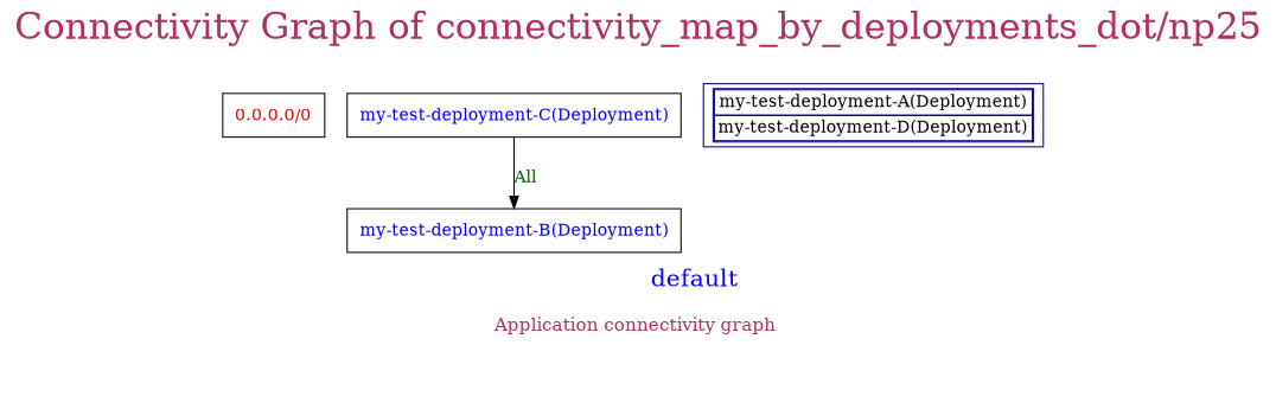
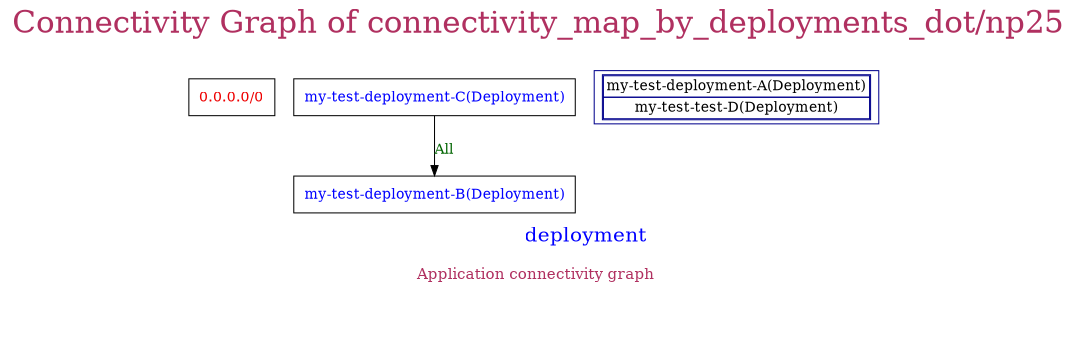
  digraph {
    fontcolor=maroon
    fontsize=30
    label="Connectivity Graph of connectivity_map_by_deployments_dot/np25"
    labelloc=t
    node [shape=box fontcolor=blue]
-   n1 [color=blue4 label=<<table border="1" cellspacing="0"><tr><td>my-test-deployment-A(Deployment)</td></tr><tr><td>my-test-deployment-D(Deployment)</td></tr></table>> fontcolor=""]
+   n1 [color=blue4 label=<<table border="1" cellspacing="0"><tr><td>my-test-deployment-A(Deployment)</td></tr><tr><td>my-test-test-D(Deployment)</td></tr></table>> fontcolor=""]
    n2 [label=<<table border="0" cellspacing="0"><tr><td>my-test-deployment-B(Deployment)</td></tr></table>>]
    n3 [label=<<table border="0" cellspacing="0"><tr><td>my-test-deployment-C(Deployment)</td></tr></table>>]
    n4 [fontcolor=red2 label=<<table border="0" cellspacing="0"><tr><td>0.0.0.0/0</td></tr></table>>]
    subgraph cluster_1 {
      color=white
      fontsize=15
      label=<<table border="0" cellspacing="0"><tr><td align="text" >Application connectivity graph <br align="left" /></td></tr><tr><td align="text" >  <br align="left" /></td></tr><tr><td align="text" >  <br align="left" /></td></tr></table>>
      labelloc=b
      n4
      subgraph cluster_2 {
        color=white
        fontcolor=blue
        fontsize=20
-       label=default
+       label=deployment
        labelloc=b
        n1
        n2
        n3
      }
    }
    n3 -> n2 [arrowhead=normal arrowtail=none color=black dir=both fontcolor=darkgreen label=All]
  }
